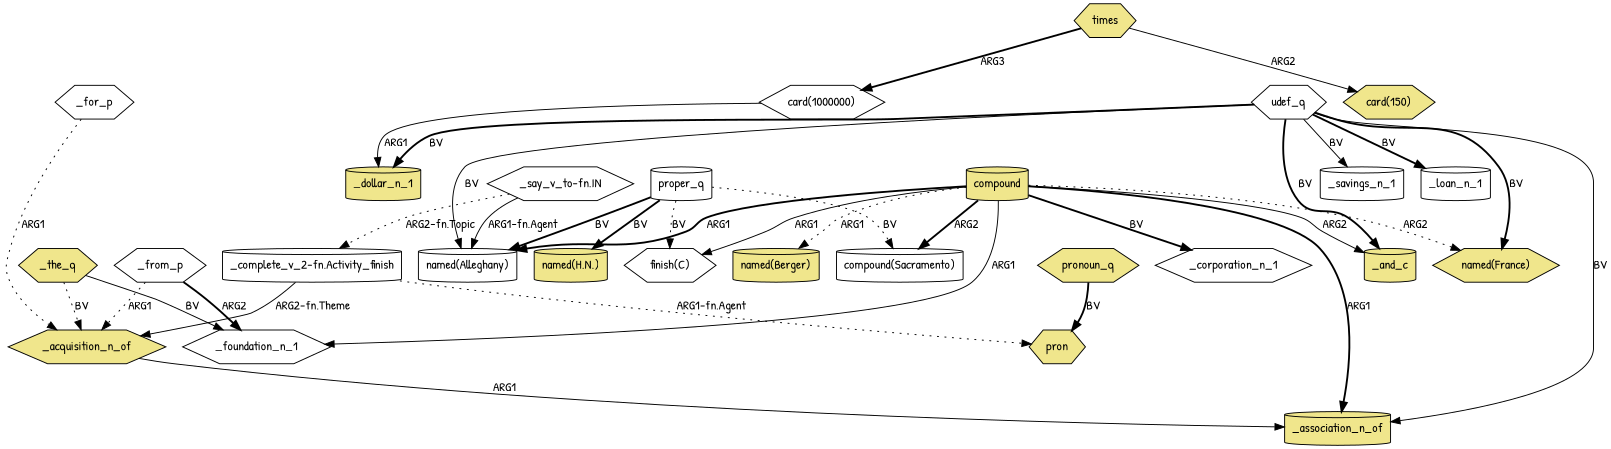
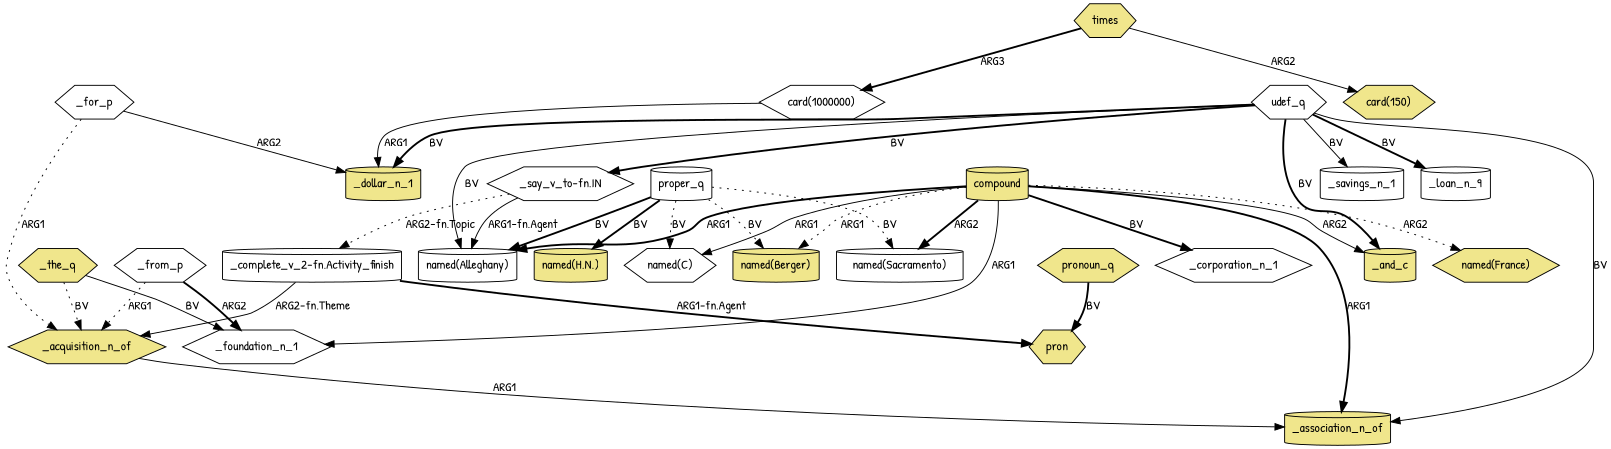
  digraph {
    fontname="Patrick Hand"
    node [fillcolor=white fontname="Patrick Hand" shape=hexagon style=filled]
    edge [fontname="Patrick Hand" style=bold]
    proper_q [shape=cylinder]
    "named(Berger)" [fillcolor=khaki shape=cylinder]
    "named(Alleghany)" [shape=cylinder]
-   "named(Sacramento)" [shape=cylinder label="compound(Sacramento)"]
-   "named(C)" [label="finish(C)"]
+   "named(Sacramento)" [shape=cylinder]
+   "named(C)"
    "named(H.N.)" [fillcolor=khaki shape=cylinder]
    _dollar_n_1 [fillcolor=khaki shape=cylinder]
    "card(1000000)"
    compound [fillcolor=khaki shape=cylinder]
    _corporation_n_1
    _and_c [fillcolor=khaki shape=cylinder]
    "named(France)" [fillcolor=khaki]
    _association_n_of [fillcolor=khaki shape=cylinder]
    _foundation_n_1
    _for_p
    _acquisition_n_of [fillcolor=khaki]
    "_say_v_to-fn.IN"
    "_complete_v_2-fn.Activity_finish" [shape=cylinder]
    pron [fillcolor=khaki]
    udef_q
    _savings_n_1 [shape=cylinder]
-   _loan_n_1 [shape=cylinder]
+   _loan_n_1 [shape=cylinder label=_loan_n_9]
    times [fillcolor=khaki]
    "card(150)" [fillcolor=khaki]
    pronoun_q [fillcolor=khaki]
    _from_p
    _the_q [fillcolor=khaki]
+   proper_q -> "named(Berger)" [label=BV style=dotted]
    proper_q -> "named(Alleghany)" [label=BV]
    proper_q -> "named(Sacramento)" [label=BV style=dotted]
    proper_q -> "named(C)" [label=BV style=dotted]
    proper_q -> "named(H.N.)" [label=BV]
    "card(1000000)" -> _dollar_n_1 [label=ARG1 style=solid]
    compound -> "named(Berger)" [label=ARG1 style=dotted]
    compound -> "named(Alleghany)" [label=ARG1]
    compound -> "named(Sacramento)" [label=ARG2]
    compound -> "named(C)" [label=ARG1 style=solid]
    compound -> _corporation_n_1 [label=BV]
    compound -> _and_c [label=ARG2 style=solid]
    compound -> "named(France)" [label=ARG2 style=dotted]
    compound -> _association_n_of [label=ARG1]
    compound -> _foundation_n_1 [label=ARG1 style=solid]
+   _for_p -> _dollar_n_1 [label=ARG2 style=solid]
    _for_p -> _acquisition_n_of [label=ARG1 style=dotted]
    _acquisition_n_of -> _association_n_of [label=ARG1 style=solid]
    "_say_v_to-fn.IN" -> "named(Alleghany)" [label="ARG1-fn.Agent" style=solid]
    "_say_v_to-fn.IN" -> "_complete_v_2-fn.Activity_finish" [label="ARG2-fn.Topic" style=dotted]
    "_complete_v_2-fn.Activity_finish" -> _acquisition_n_of [label="ARG2-fn.Theme" style=solid]
-   "_complete_v_2-fn.Activity_finish" -> pron [label="ARG1-fn.Agent" style=dotted]
+   "_complete_v_2-fn.Activity_finish" -> pron [label="ARG1-fn.Agent"]
    udef_q -> "named(Alleghany)" [label=BV style=solid]
    udef_q -> _dollar_n_1 [label=BV]
    udef_q -> _and_c [label=BV]
-   udef_q -> "named(France)" [label=BV]
+   udef_q -> "_say_v_to-fn.IN" [label=BV]
    udef_q -> _association_n_of [label=BV style=solid]
    udef_q -> _savings_n_1 [label=BV style=solid]
    udef_q -> _loan_n_1 [label=BV]
    times -> "card(1000000)" [label=ARG3]
    times -> "card(150)" [label=ARG2 style=solid]
    pronoun_q -> pron [label=BV]
    _from_p -> _foundation_n_1 [label=ARG2]
    _from_p -> _acquisition_n_of [label=ARG1 style=dotted]
    _the_q -> _foundation_n_1 [label=BV style=solid]
    _the_q -> _acquisition_n_of [label=BV style=dotted]
  }
